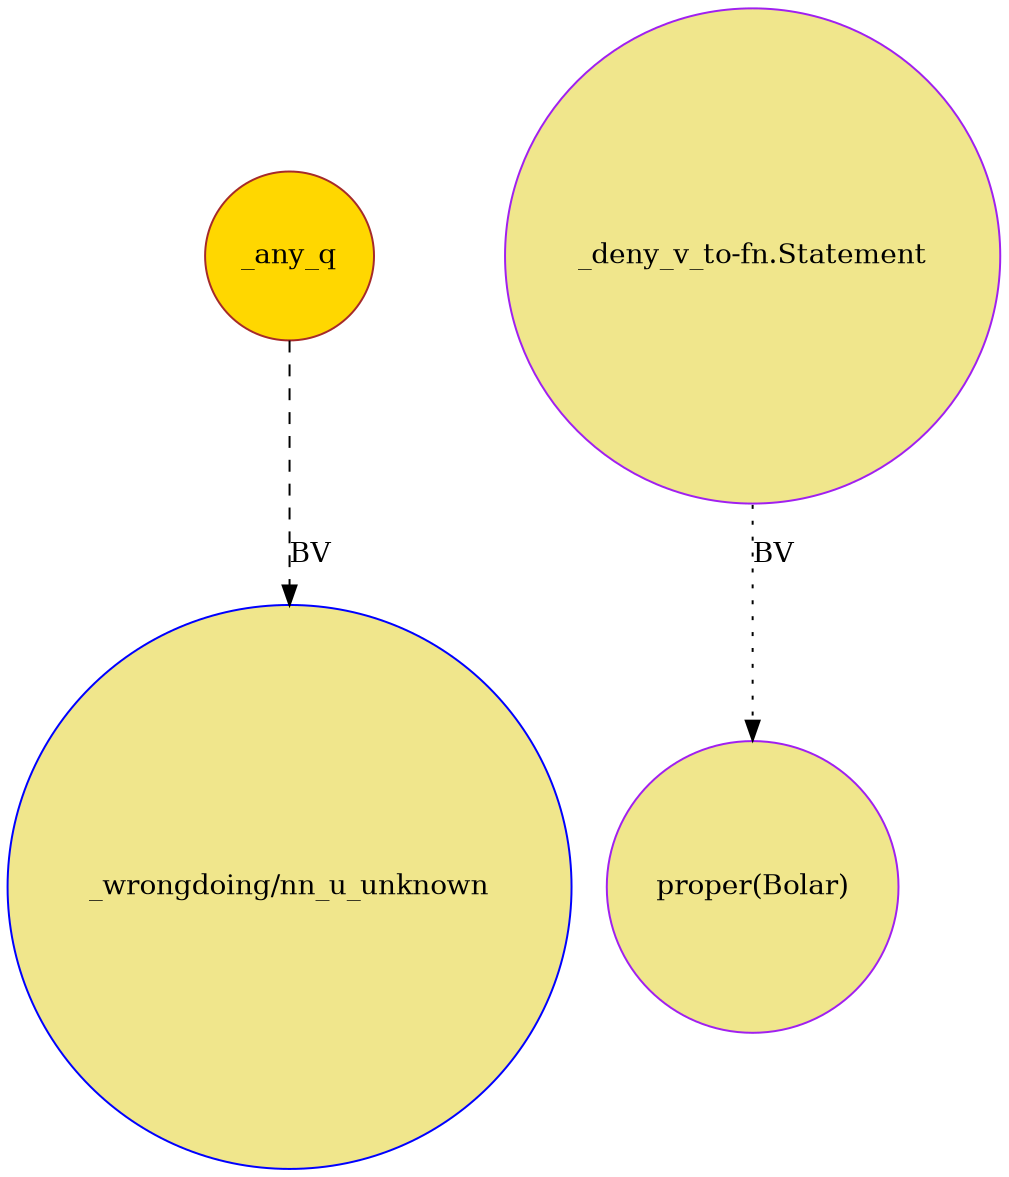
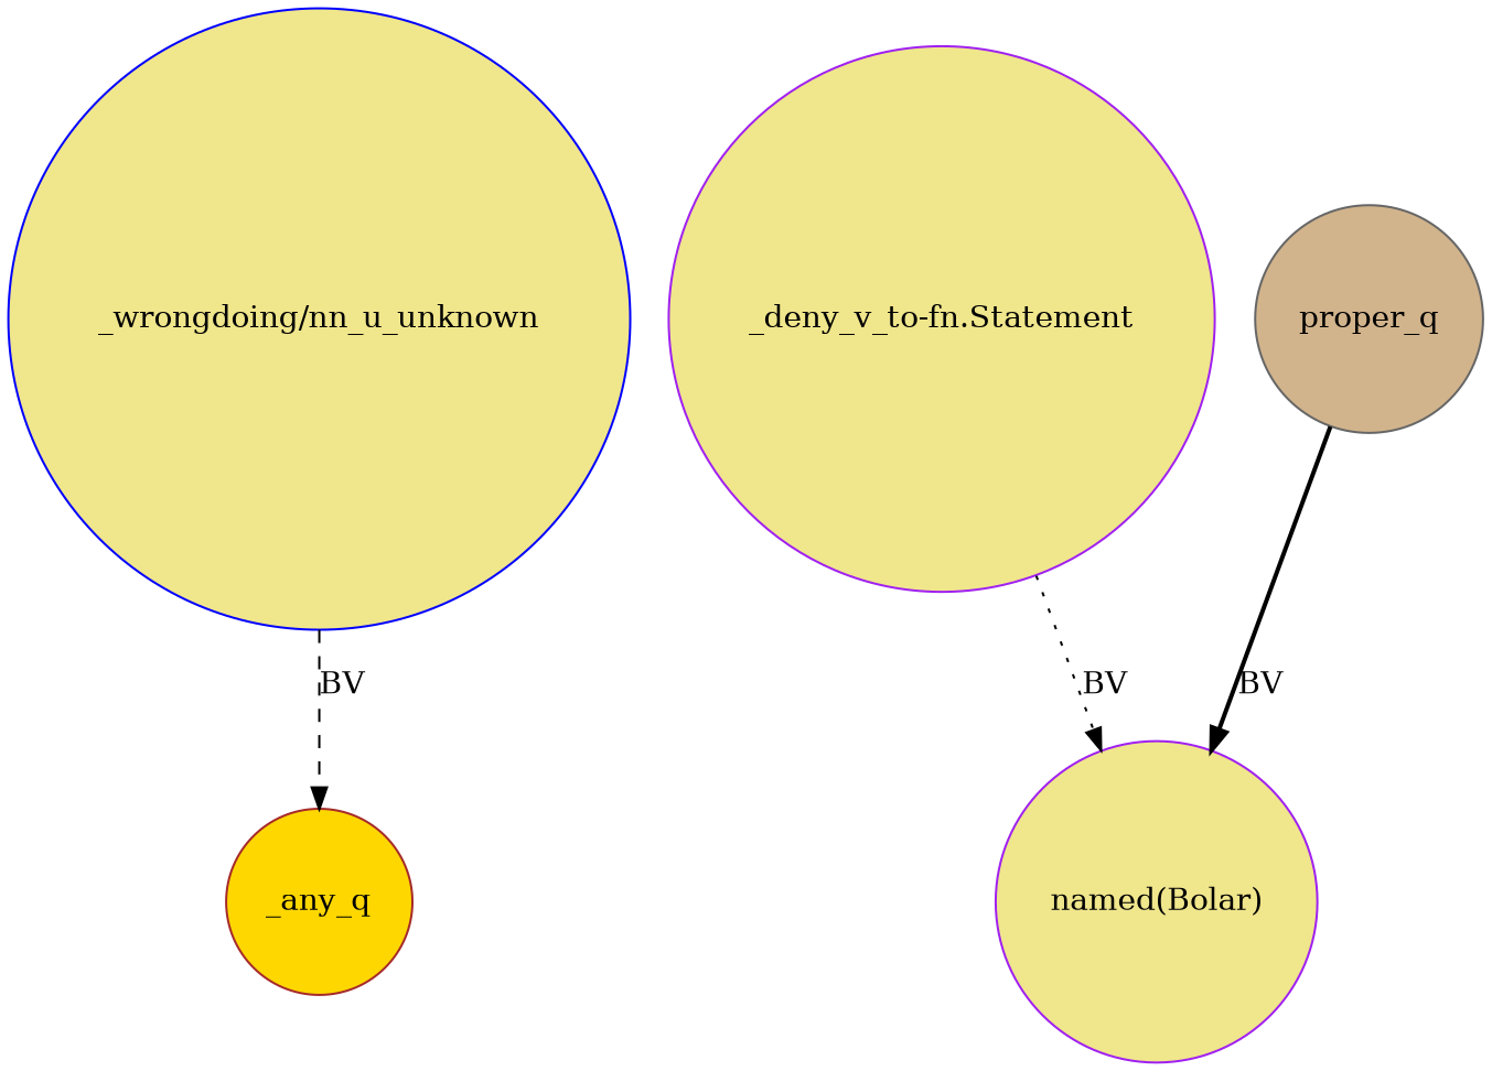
  digraph {
    node [color=purple fillcolor=khaki shape=circle style=filled]
    _any_q [color=brown fillcolor=gold]
    "_wrongdoing/nn_u_unknown" [color=blue]
    "_deny_v_to-fn.Statement"
-   "named(Bolar)" [label="proper(Bolar)"]
-   _any_q -> "_wrongdoing/nn_u_unknown" [label=BV style=dashed]
+   "named(Bolar)"
+   proper_q [color=gray40 fillcolor=tan]
+   "_wrongdoing/nn_u_unknown" -> _any_q [label=BV style=dashed]
    "_deny_v_to-fn.Statement" -> "named(Bolar)" [label=BV style=dotted]
+   proper_q -> "named(Bolar)" [label=BV style=bold]
  }
